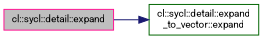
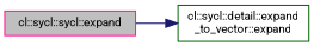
  digraph {
    rankdir=LR
    fontname=Roboto
    node [fontname=Roboto fontsize=10 shape=record]
-   n1 [color=deeppink fillcolor=grey75 fontcolor=black height=0.2 label="cl::sycl::detail::expand" style=filled width=0.4]
+   n1 [color=deeppink fillcolor=grey75 fontcolor=black height=0.2 label="cl::sycl::sycl::expand" style=filled width=0.4]
    n2 [color=darkgreen height=0.2 label="cl::sycl::detail::expand\l_to_vector::expand" width=0.4]
    n1 -> n2 [color=midnightblue fontname=Roboto fontsize=10 labelfontname=Helvetica labelfontsize=10 style=solid]
  }
